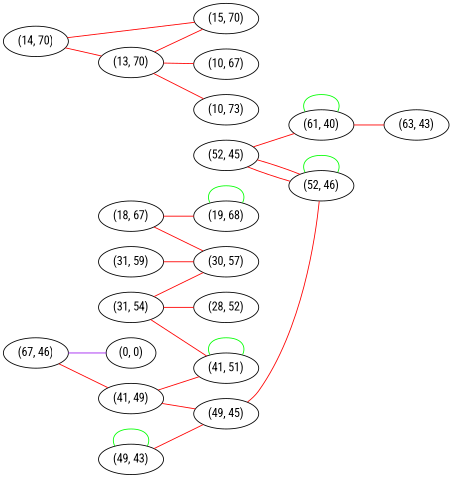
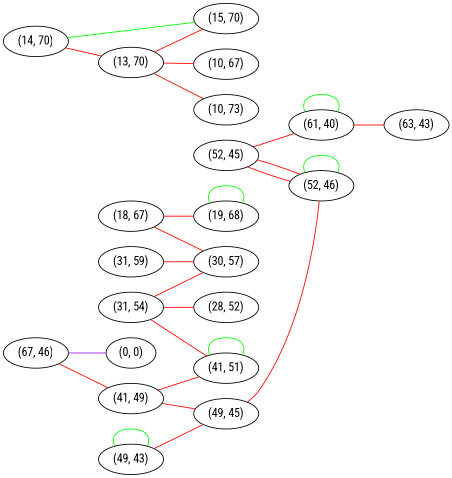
  graph {
    fontname="Roboto Condensed"
    rankdir=LR
    node [fontname="Roboto Condensed"]
    edge [color=red fontname="Roboto Condensed" weight=1]
    "(52, 45)"
    "(61, 40)"
    "(52, 46)"
    "(63, 43)"
    n5 [label="(67, 46)"]
    "(0, 0)"
    "(41, 49)"
    "(49, 45)"
    "(41, 51)"
    "(18, 67)"
    "(19, 68)"
    "(30, 57)"
    "(14, 70)"
    "(13, 70)"
    "(15, 70)"
    "(49, 43)"
    "(31, 54)"
    "(28, 52)"
    "(10, 67)"
    "(10, 73)"
    "(31, 59)"
    "(52, 45)" -- "(61, 40)"
    "(52, 45)" -- "(52, 46)"
    "(52, 45)" -- "(52, 46)"
    "(61, 40)" -- "(61, 40)" [color=green weight=2]
    "(61, 40)" -- "(63, 43)"
    "(52, 46)" -- "(52, 46)" [color=green weight=2]
    n5 -- "(0, 0)" [color=purple weight=4]
    n5 -- "(41, 49)"
    "(41, 49)" -- "(49, 45)"
    "(41, 49)" -- "(41, 51)"
    "(49, 45)" -- "(52, 46)"
    "(41, 51)" -- "(41, 51)" [color=green weight=2]
    "(18, 67)" -- "(19, 68)"
    "(18, 67)" -- "(30, 57)"
    "(19, 68)" -- "(19, 68)" [color=green weight=2]
    "(14, 70)" -- "(13, 70)"
-   "(14, 70)" -- "(15, 70)"
+   "(14, 70)" -- "(15, 70)" [color=green]
    "(13, 70)" -- "(15, 70)"
    "(13, 70)" -- "(10, 67)"
    "(13, 70)" -- "(10, 73)"
    "(49, 43)" -- "(49, 45)"
    "(49, 43)" -- "(49, 43)" [color=green weight=2]
    "(31, 54)" -- "(41, 51)"
    "(31, 54)" -- "(30, 57)"
    "(31, 54)" -- "(28, 52)"
    "(31, 59)" -- "(30, 57)"
  }
